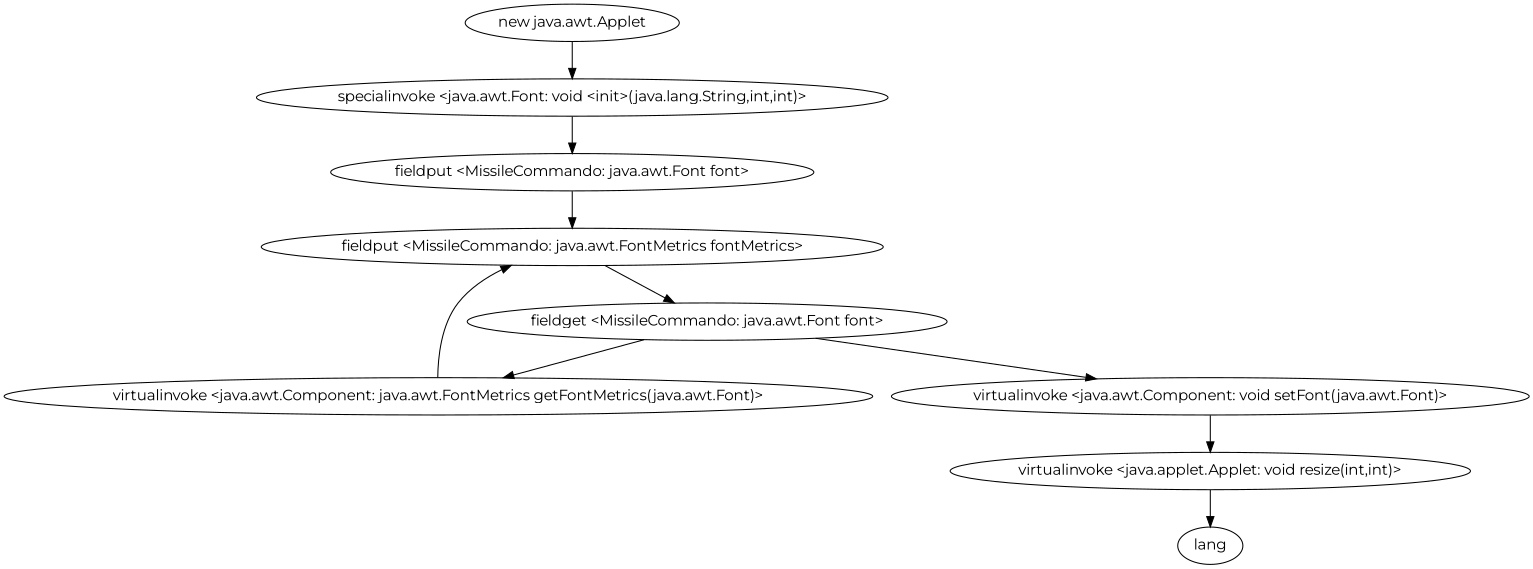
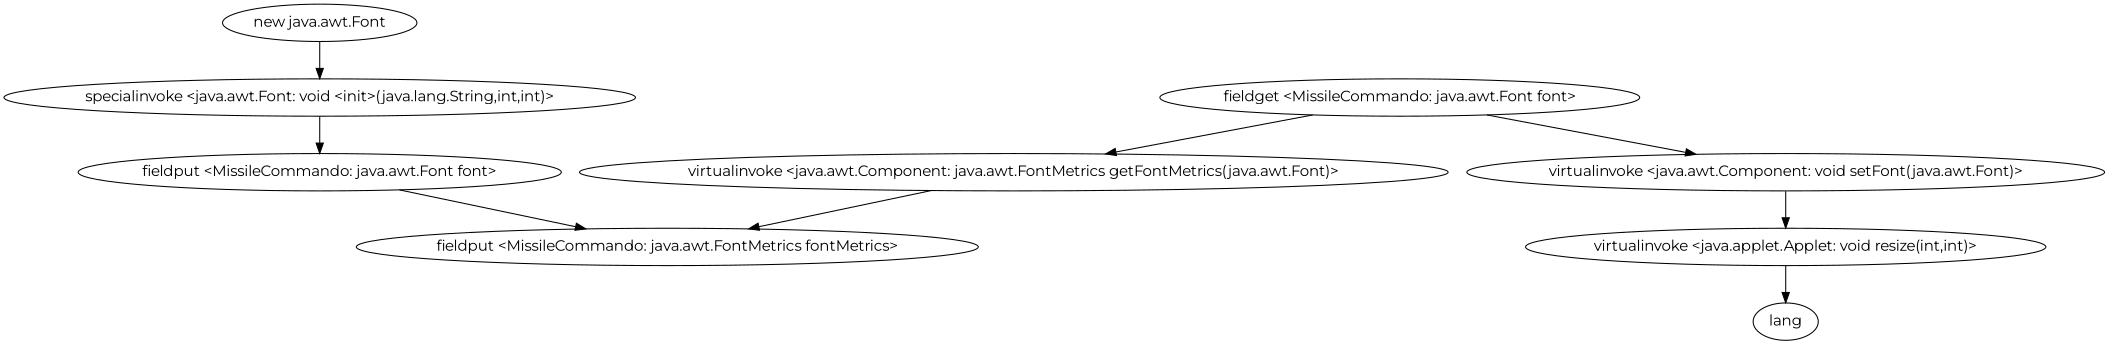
  digraph {
    fontname=Montserrat
    node [fontname=Montserrat]
    edge [fontname=Montserrat]
-   "new java.awt.Font" [label="new java.awt.Applet"]
+   "new java.awt.Font"
    "specialinvoke <java.awt.Font: void <init>(java.lang.String,int,int)>"
    "fieldput <MissileCommando: java.awt.Font font>"
    "fieldput <MissileCommando: java.awt.FontMetrics fontMetrics>"
    "fieldget <MissileCommando: java.awt.Font font>"
    "virtualinvoke <java.awt.Component: java.awt.FontMetrics getFontMetrics(java.awt.Font)>"
    "virtualinvoke <java.awt.Component: void setFont(java.awt.Font)>"
    "virtualinvoke <java.applet.Applet: void resize(int,int)>"
    n9 [label=lang]
    "new java.awt.Font" -> "specialinvoke <java.awt.Font: void <init>(java.lang.String,int,int)>"
    "specialinvoke <java.awt.Font: void <init>(java.lang.String,int,int)>" -> "fieldput <MissileCommando: java.awt.Font font>"
    "fieldput <MissileCommando: java.awt.Font font>" -> "fieldput <MissileCommando: java.awt.FontMetrics fontMetrics>"
-   "fieldput <MissileCommando: java.awt.FontMetrics fontMetrics>" -> "fieldget <MissileCommando: java.awt.Font font>"
    "fieldget <MissileCommando: java.awt.Font font>" -> "virtualinvoke <java.awt.Component: java.awt.FontMetrics getFontMetrics(java.awt.Font)>"
    "fieldget <MissileCommando: java.awt.Font font>" -> "virtualinvoke <java.awt.Component: void setFont(java.awt.Font)>"
    "virtualinvoke <java.awt.Component: java.awt.FontMetrics getFontMetrics(java.awt.Font)>" -> "fieldput <MissileCommando: java.awt.FontMetrics fontMetrics>"
    "virtualinvoke <java.awt.Component: void setFont(java.awt.Font)>" -> "virtualinvoke <java.applet.Applet: void resize(int,int)>"
    "virtualinvoke <java.applet.Applet: void resize(int,int)>" -> n9
  }
